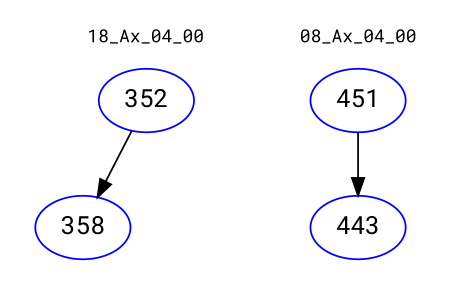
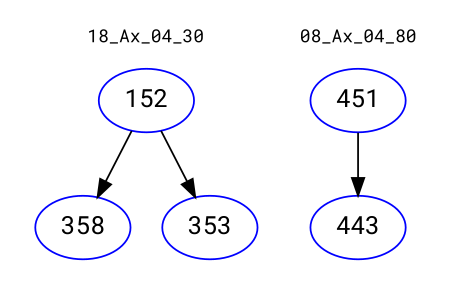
  digraph {
    fontname="Roboto Mono"
    node [color=blue fontname="Roboto Mono"]
    edge [color=black fontname="Roboto Mono"]
-   n1 [label=352]
+   n1 [label=152]
    n2 [label=358]
+   n3 [label=353]
    n4 [label=451]
    n5 [label=443]
    subgraph cluster_1 {
      color=white
      fontsize=10
-     label="18_Ax_04_00"
+     label="18_Ax_04_30"
      n1
      n2
+     n3
    }
    subgraph cluster_2 {
      color=white
      fontsize=10
-     label="08_Ax_04_00"
+     label="08_Ax_04_80"
      n4
      n5
    }
    n1 -> n2
+   n1 -> n3
    n4 -> n5
  }
